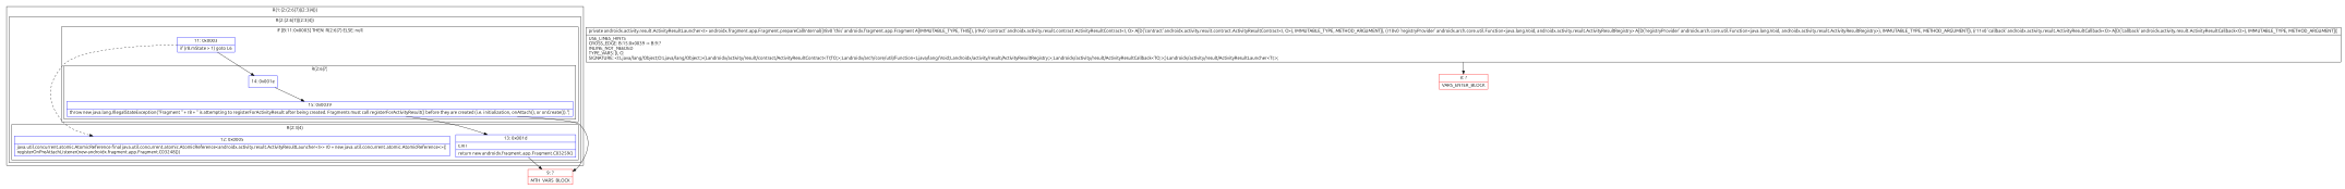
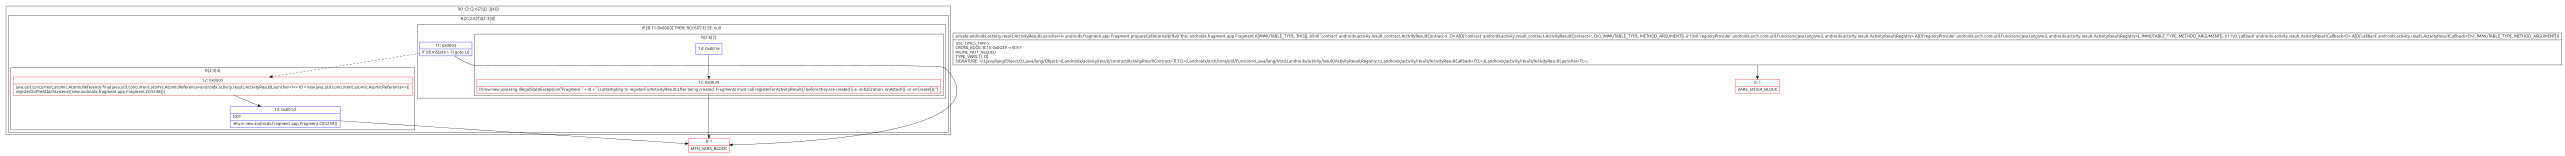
  digraph {
    fontname=Ubuntu
    node [color=blue fontname=Ubuntu shape=record]
    edge [fontname=Ubuntu]
    n1 [label="{14\:\ 0x001e}"]
-   n2 [label="{15\:\ 0x0039|throw new java.lang.IllegalStateException(\"Fragment \" + r8 + \" is attempting to registerForActivityResult after being created. Fragments must call registerForActivityResult() before they are created (i.e. initialization, onAttach(), or onCreate()).\")\l}"]
+   n2 [color=red label="{15\:\ 0x0039|throw new java.lang.IllegalStateException(\"Fragment \" + r8 + \" is attempting to registerForActivityResult after being created. Fragments must call registerForActivityResult() before they are created (i.e. initialization, onAttach(), or onCreate()).\")\l}"]
    n3 [label="{11\:\ 0x0003|if (r8.mState \> 1) goto L6\l}"]
-   n4 [label="{12\:\ 0x0005|java.util.concurrent.atomic.AtomicReference final java.util.concurrent.atomic.AtomicReference\<androidx.activity.result.ActivityResultLauncher\<I\>\> r0 = new java.util.concurrent.atomic.AtomicReference\<\>()\lregisterOnPreAttachListener(new androidx.fragment.app.Fragment.C03248())\l}"]
+   n4 [color=red label="{12\:\ 0x0005|java.util.concurrent.atomic.AtomicReference final java.util.concurrent.atomic.AtomicReference\<androidx.activity.result.ActivityResultLauncher\<I\>\> r0 = new java.util.concurrent.atomic.AtomicReference\<\>()\lregisterOnPreAttachListener(new androidx.fragment.app.Fragment.C03248())\l}"]
    n5 [label="{13\:\ 0x001d|EXIT\l|return new androidx.fragment.app.Fragment.C03259()\l}"]
    n6 [color=red label="{9\:\ ?|MTH_VARS_BLOCK\l}"]
    n7 [color=red label="{8\:\ ?|VARS_ENTER_BLOCK\l}"]
    n8 [label="{private androidx.activity.result.ActivityResultLauncher\<I\> androidx.fragment.app.Fragment.prepareCallInternal((r8v0 'this' androidx.fragment.app.Fragment A[IMMUTABLE_TYPE, THIS]), (r9v0 'contract' androidx.activity.result.contract.ActivityResultContract\<I, O\> A[D('contract' androidx.activity.result.contract.ActivityResultContract\<I, O\>), IMMUTABLE_TYPE, METHOD_ARGUMENT]), (r10v0 'registryProvider' androidx.arch.core.util.Function\<java.lang.Void, androidx.activity.result.ActivityResultRegistry\> A[D('registryProvider' androidx.arch.core.util.Function\<java.lang.Void, androidx.activity.result.ActivityResultRegistry\>), IMMUTABLE_TYPE, METHOD_ARGUMENT]), (r11v0 'callback' androidx.activity.result.ActivityResultCallback\<O\> A[D('callback' androidx.activity.result.ActivityResultCallback\<O\>), IMMUTABLE_TYPE, METHOD_ARGUMENT]))  | USE_LINES_HINTS\lCROSS_EDGE: B:15:0x0039 \-\> B:9:?\lINLINE_NOT_NEEDED\lTYPE_VARS: [I, O]\lSIGNATURE: \<I:Ljava\/lang\/Object;O:Ljava\/lang\/Object;\>(Landroidx\/activity\/result\/contract\/ActivityResultContract\<TI;TO;\>;Landroidx\/arch\/core\/util\/Function\<Ljava\/lang\/Void;Landroidx\/activity\/result\/ActivityResultRegistry;\>;Landroidx\/activity\/result\/ActivityResultCallback\<TO;\>;)Landroidx\/activity\/result\/ActivityResultLauncher\<TI;\>;\l}" color=""]
    subgraph cluster_1 {
      label="R(1:(2:(2:6|7)|(2:3|4)))"
      subgraph cluster_2 {
        label="R(2:(2:6|7)|(2:3|4))"
        subgraph cluster_3 {
          label="IF [B:11:0x0003] THEN: R(2:6|7) ELSE: null"
          n3
          subgraph cluster_4 {
            label="R(2:6|7)"
            n1
            n2
          }
        }
        subgraph cluster_5 {
          label="R(2:3|4)"
          n4
          n5
        }
      }
    }
    n1 -> n2
    n2 -> n6
-   n3 -> n1
+   n3 -> n6
    n3 -> n4 [style=dashed]
-   n2 -> n5
+   n4 -> n5
    n5 -> n6
    n8 -> n7
  }
